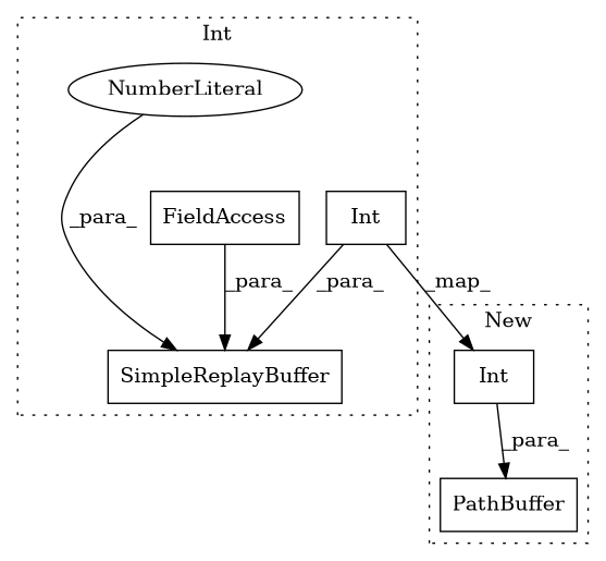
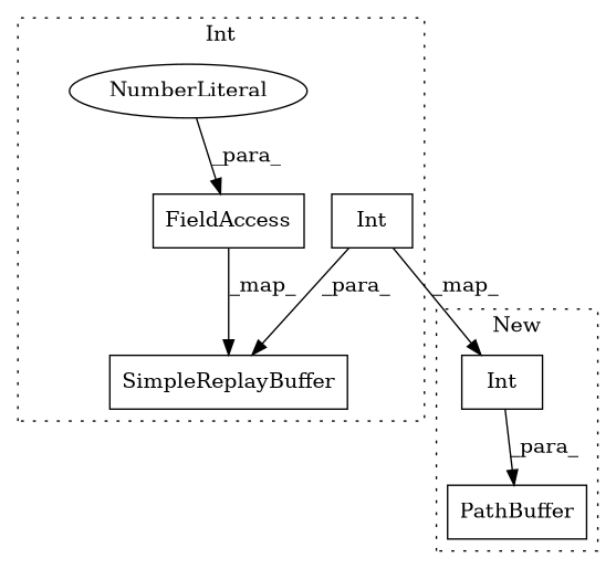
  digraph {
    node [a=32 l="4,1" shape=box]
    n1 [l="19,1" label=SimpleReplayBuffer s="1221,1267"]
    n2 [a=22 l=8 label=FieldAccess s=1240]
    n3 [a=34 l=3 label=NumberLiteral s=1264 shape=ellipse]
    n4 [label=Int s="1249,1262"]
    n5 [l="11,1" label=PathBuffer s="1205,1230"]
    n6 [label=Int s="1216,1229"]
    subgraph cluster_1 {
      label=Int
      style=dotted
      n1
      n2
      n3
      n4
    }
    subgraph cluster_2 {
      label=New
      style=dotted
      n5
      n6
    }
-   n2 -> n1 [label=_para_]
-   n3 -> n1 [label=_para_]
+   n2 -> n1 [label=_map_]
+   n3 -> n2 [label=_para_]
    n4 -> n1 [label=_para_]
    n4 -> n6 [label=_map_]
    n6 -> n5 [label=_para_]
  }
